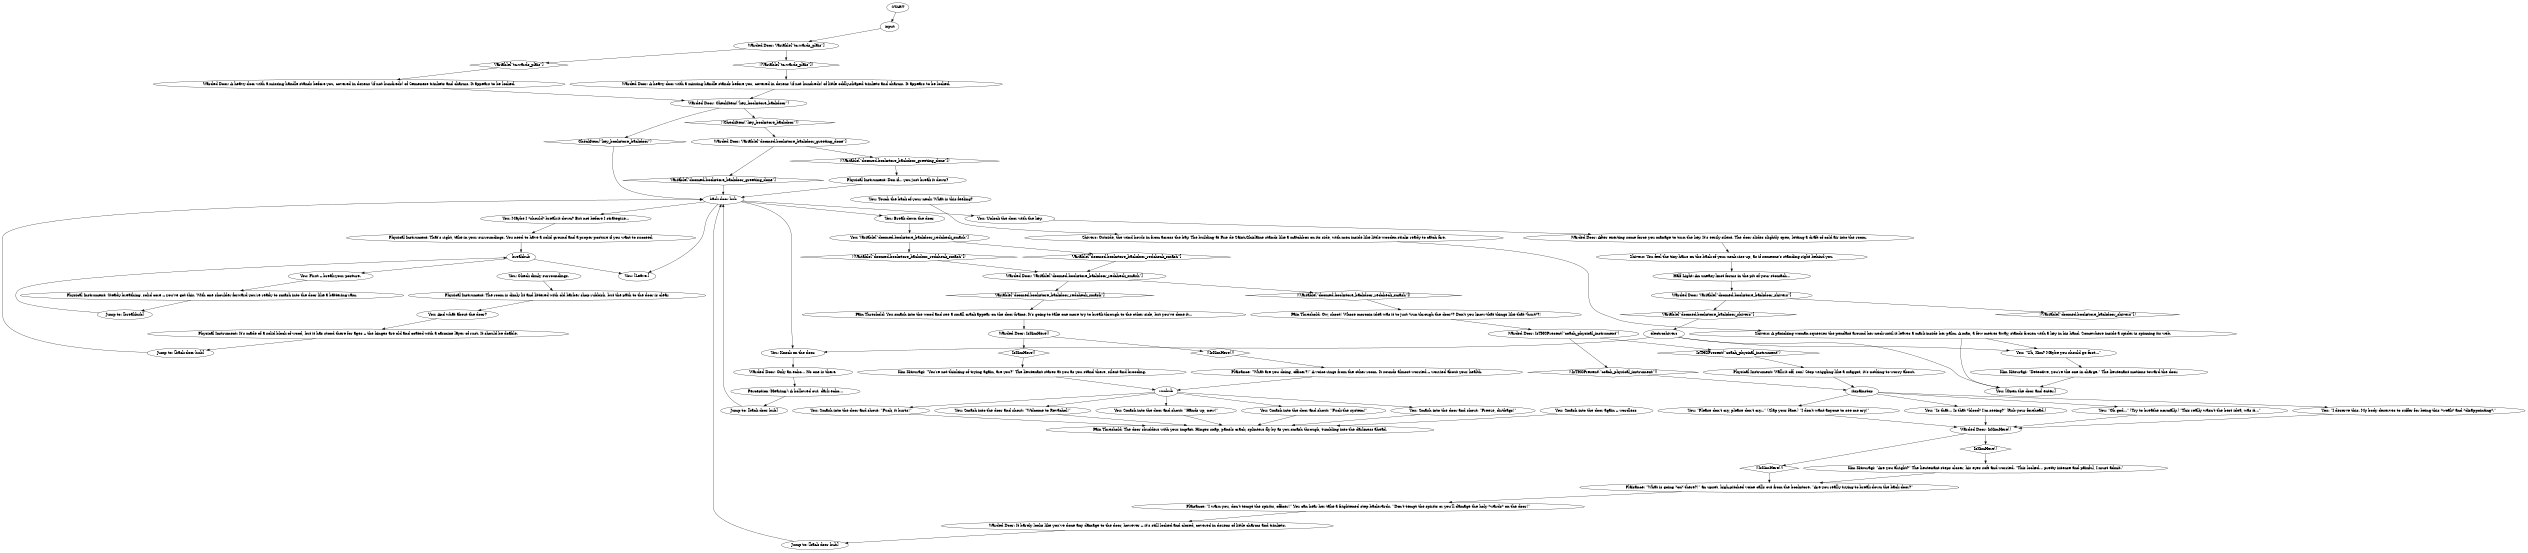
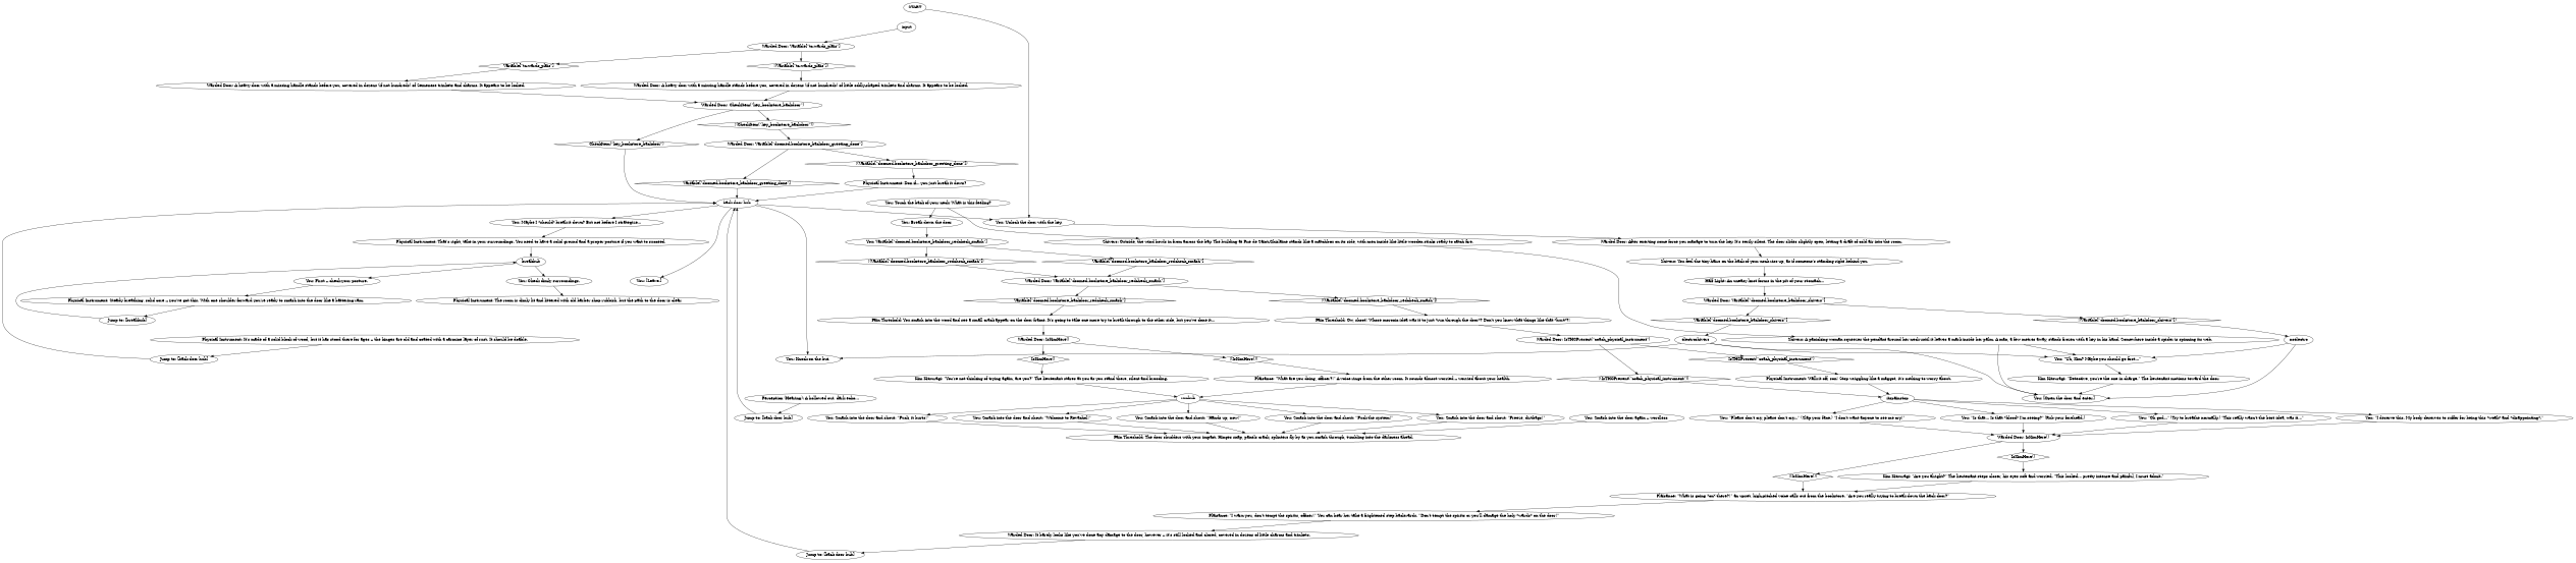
  digraph {
    n1 [label=START]
    n2 [label=input]
    n3 [label="Warded Door: Variable[\"tc.wards_plais\"]"]
    n4 [label="Variable[\"tc.wards_plais\"]" shape=diamond]
    n5 [label="!(Variable[\"tc.wards_plais\"])" shape=diamond]
    n6 [label="You: \"Please don't cry, please don't cry...\" (Slap your face.) \"I don't want anyone to see me cry!\""]
    n7 [label="Warded Door: IsKimHere()"]
    n8 [label="IsKimHere()" shape=diamond]
    n9 [label="!(IsKimHere())" shape=diamond]
    n10 [label="Warded Door: After exerting some force you manage to turn the key. It's eerily silent. The door slides slightly open, letting a draft of cold air into the room."]
    n11 [label="Shivers: You feel the tiny hairs on the back of your neck rise up, as if someone's standing right behind you."]
    n12 [label="Half Light: An uneasy knot forms in the pit of your stomach..."]
    n13 [label="Shivers: Outside, the wind howls in from across the bay. The building at Rue de Saint-Ghislaine stands like a matchbox on its side, with men inside like little wooden sticks ready to catch fire."]
    n14 [label="Shivers: A panicking woman squeezes the pendant around her neck until it leaves a mark inside her palm. A man, a few metres away, stands frozen with a key in his hand. Somewhere inside a spider is spinning its web."]
    n15 [label="You: \"Uh, Kim? Maybe you should go first...\""]
    n16 [label="You: [Open the door and enter.]"]
    n17 [label="Physical Instrument: Walk it off, son! Stop wriggling like a maggot, it's nothing to worry about."]
    n18 [label=itspainstop]
    n19 [label="You: \"Is that... Is that *blood* I'm seeing?\" (Rub your forehead.)"]
    n20 [label="You: \"Oh god...\" (Try to breathe normally.) \"This really wasn't the best idea, was it...\""]
    n21 [label="You: \"I deserve this. My body deserves to suffer for being this *weak* and *disappointing*.\""]
    n22 [label="Physical Instrument: That's right, take in your surroundings. You need to have a solid ground and a proper posture if you want to succeed."]
    n23 [label=breakhub]
    n24 [label="You: Check dimly surroundings."]
-   n25 [label="You: First -- break your posture."]
+   n25 [label="You: First -- check your posture."]
    n26 [label="Pain Threshold: The door shudders with your impact. Hinges snap, panels crack, splinters fly by as you smash through, tumbling into the darkness ahead."]
    n27 [label="Warded Door: Variable[\"doomed.bookstore_backdoor_shivers\"]"]
    n28 [label="Warded Door: It barely looks like you've done any damage to the door, however -- it's still locked and closed, covered in dozens of little charms and trinkets."]
    n29 [label="Jump to: [back door hub]"]
    n30 [label="back door hub"]
    n31 [label="Warded Door: A heavy door with a missing handle stands before you, covered in dozens (if not hundreds) of Semenese trinkets and charms. It appears to be locked."]
    n32 [label="Warded Door: A heavy door with a missing handle stands before you, covered in dozens (if not hundreds) of little oddly-shaped trinkets and charms. It appears to be locked."]
    n33 [label="Warded Door: CheckItem(\"key_bookstore_backdoor\")"]
    n34 [label=electroshivers]
-   n35 [label="You: Knock on the door."]
+   n35 [label="You: Knock on the but."]
    n36 [label="You: Touch the back of your neck: What is this feeling?"]
    n37 [label="Kim Kitsuragi: \"Detective, you're the one in charge.\" The lieutenant motions toward the door."]
    n38 [label="Plaisance: \"What is going *on* there?!\" an upset, high-pitched voice calls out from the bookstore. \"Are you really trying to break down the back door?\""]
    n39 [label="Plaisance: \"I warn you, don't tempt the spirits, officer!\" You can hear her take a frightened step backwards. \"Don't tempt the spirits or you'll damage the holy *wards* on the door!\""]
-   n40 [label="You: And what about the door?"]
    n41 [label="Physical Instrument: It's made of a solid block of wood, but it has stood there for ages -- the hinges are old and coated with a carmine layer of rust. It should be doable."]
    n42 [label="Jump to: [back door hub]"]
    n43 [label="You: Smash into the door and shout: \"Welcome to Revachol!\""]
    n44 [label="Kim Kitsuragi: \"You're not thinking of trying again, are you?\" The lieutenant stares at you as you stand there, silent and brooding."]
    n45 [label=runhub]
    n46 [label="You: Smash into the door and shout: \"Hands up, now!\""]
    n47 [label="You: Smash into the door and shout: \"Fuck the system!\""]
    n48 [label="You: Smash into the door and shout: \"Freeze, dirtbags!\""]
    n49 [label="You: Smash into the door and shout: \"Fuck, it hurts!\""]
    n50 [label="Kim Kitsuragi: \"Are you alright?\" The lieutenant steps closer, his eyes soft and worried. \"This looked... pretty intense and painful, I must admit.\""]
    n51 [label="Physical Instrument: Steady breathing, solid core -- you've got this. With one shoulder forward you're ready to smash into the door like a battering ram."]
    n52 [label="Jump to: [breakhub]"]
    n53 [label="You: Break down the door."]
    n54 [label="You: [Leave.]"]
    n55 [label="You: Maybe I *should* break it down? But not before I strategize..."]
    n56 [label="You: Unlock the door with the key."]
    n57 [label="You: Variable[\"doomed.bookstore_backdoor_redcheck_smash\"]"]
-   n58 [label="Warded Door: Only an echo... No one is there."]
    n59 [label="Warded Door: Variable[\"doomed.bookstore_backdoor_redcheck_smash\"]"]
    n60 [label="Variable[\"doomed.bookstore_backdoor_redcheck_smash\"]" shape=diamond]
    n61 [label="!(Variable[\"doomed.bookstore_backdoor_redcheck_smash\"])" shape=diamond]
    n62 [label="Pain Threshold: You smash into the wood and see a small crack appear on the door frame. It's going to take one more try to break through to the other side, but you've done it..."]
    n63 [label="Pain Threshold: Ow, shoot! Whose moronic idea was it to just *run through the door*? Don't you know that things like that *hurt*?!"]
    n64 [label="Warded Door: IsKimHere()"]
    n65 [label="Warded Door: IsTHCPresent(\"coach_physical_instrument\")"]
    n66 [label="Variable[\"doomed.bookstore_backdoor_shivers\"]" shape=diamond]
    n67 [label="!(Variable[\"doomed.bookstore_backdoor_shivers\"])" shape=diamond]
    n68 [label="Variable[\"doomed.bookstore_backdoor_redcheck_smash\"]" shape=diamond]
    n69 [label="!(Variable[\"doomed.bookstore_backdoor_redcheck_smash\"])" shape=diamond]
    n70 [label="Physical Instrument: The room is dimly lit and littered with old barber shop rubbish, but the path to the door is clear."]
    n71 [label="IsTHCPresent(\"coach_physical_instrument\")" shape=diamond]
    n72 [label="!(IsTHCPresent(\"coach_physical_instrument\"))" shape=diamond]
    n73 [label="Perception (Hearing): A hollowed out, dark echo..."]
    n74 [label="Jump to: [back door hub]"]
    n75 [label="You: Smash into the door again -- wordless."]
+   n76 [label=noelectro]
    n77 [label="CheckItem(\"key_bookstore_backdoor\")" shape=diamond]
    n78 [label="!(CheckItem(\"key_bookstore_backdoor\"))" shape=diamond]
    n79 [label="Warded Door: Variable[\"doomed.bookstore_backdoor_greeting_done\"]"]
    n80 [label="Variable[\"doomed.bookstore_backdoor_greeting_done\"]" shape=diamond]
    n81 [label="!(Variable[\"doomed.bookstore_backdoor_greeting_done\"])" shape=diamond]
    n82 [label="Physical Instrument: Don if... you just break it down?"]
    n83 [label="Plaisance: \"What are you doing, officer?!\" A voice rings from the other room. It sounds almost worried -- worried about your health."]
    n84 [label="IsKimHere()" shape=diamond]
    n85 [label="!(IsKimHere())" shape=diamond]
-   n1 -> n2
+   n1 -> n56
    n2 -> n3
    n3 -> n4
    n3 -> n5
    n4 -> n31
    n5 -> n32
    n6 -> n7
    n7 -> n8
    n7 -> n9
    n8 -> n50
    n9 -> n38
    n10 -> n11
    n11 -> n12
    n12 -> n27
    n13 -> n14
    n14 -> n15
    n14 -> n16
    n15 -> n37
    n17 -> n18
    n18 -> n6
    n18 -> n19
    n18 -> n20
    n18 -> n21
    n19 -> n7
    n20 -> n7
    n21 -> n7
    n22 -> n23
-   n23 -> n54
+   n23 -> n24
    n23 -> n25
    n24 -> n70
    n25 -> n51
    n27 -> n66
    n27 -> n67
    n28 -> n29
    n29 -> n30
    n30 -> n35
-   n30 -> n53
+   n36 -> n53
    n30 -> n54
    n30 -> n55
    n30 -> n56
    n31 -> n33
    n32 -> n33
    n33 -> n77
    n33 -> n78
    n34 -> n15
    n34 -> n16
    n34 -> n35
-   n35 -> n58
    n36 -> n13
    n37 -> n16
    n38 -> n39
    n39 -> n28
-   n40 -> n41
    n41 -> n42
    n42 -> n30
    n43 -> n26
    n44 -> n45
    n45 -> n43
    n45 -> n46
    n45 -> n47
    n45 -> n48
    n45 -> n49
    n46 -> n26
    n47 -> n26
    n48 -> n26
    n49 -> n26
    n50 -> n38
    n51 -> n52
    n52 -> n23
    n53 -> n57
    n55 -> n22
    n56 -> n10
    n57 -> n68
    n57 -> n69
-   n58 -> n73
    n59 -> n60
    n59 -> n61
    n60 -> n62
    n61 -> n63
    n62 -> n64
    n63 -> n65
    n64 -> n84
    n64 -> n85
    n65 -> n71
    n65 -> n72
    n66 -> n34
+   n67 -> n76
    n68 -> n59
    n69 -> n59
-   n70 -> n40
    n71 -> n17
    n72 -> n18
    n73 -> n74
    n74 -> n30
    n75 -> n26
+   n76 -> n15
+   n76 -> n16
    n77 -> n30
    n78 -> n79
    n79 -> n80
    n79 -> n81
    n80 -> n30
    n81 -> n82
    n82 -> n30
    n83 -> n45
    n84 -> n44
    n85 -> n83
  }
